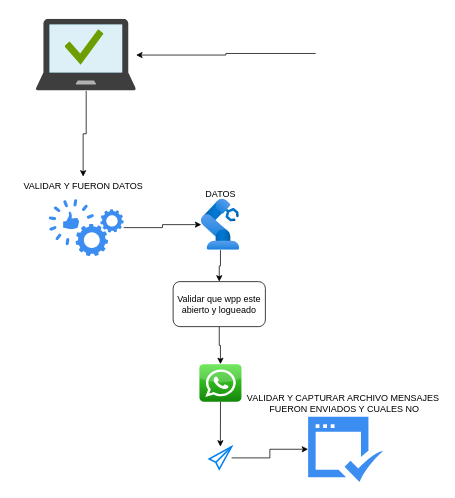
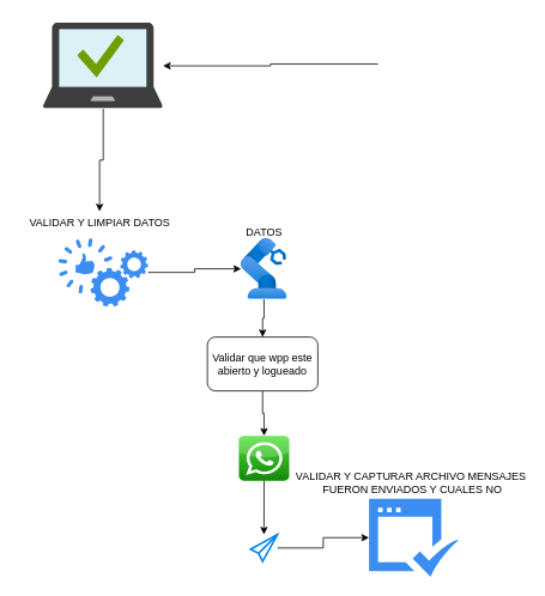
  <mxCell id="0" />
  <mxCell id="1" parent="0" />
  <mxCell id="2" value="" style="edgeStyle=orthogonalEdgeStyle;rounded=0;orthogonalLoop=1;jettySize=auto;html=1;" edge="1" parent="1" source="3" target="7"><mxGeometry relative="1" as="geometry" /></mxCell>
  <mxCell id="3" value="" style="image;aspect=fixed;html=1;points=[];align=center;fontSize=12;image=img/lib/azure2/other/Defender_Industrial_Robot.svg;" vertex="1" parent="1"><mxGeometry x="267.54" y="265" width="51.08" height="68" as="geometry" /></mxCell>
  <mxCell id="4" value="" style="edgeStyle=orthogonalEdgeStyle;rounded=0;orthogonalLoop=1;jettySize=auto;html=1;" edge="1" parent="1" source="5" target="14"><mxGeometry relative="1" as="geometry" /></mxCell>
  <mxCell id="5" value="" style="dashed=0;outlineConnect=0;html=1;align=center;labelPosition=center;verticalLabelPosition=bottom;verticalAlign=top;shape=mxgraph.webicons.whatsapp;fillColor=#4FE238;gradientColor=#138709" vertex="1" parent="1"><mxGeometry x="265.08" y="485" width="56" height="50" as="geometry" /></mxCell>
  <mxCell id="6" value="" style="edgeStyle=orthogonalEdgeStyle;rounded=0;orthogonalLoop=1;jettySize=auto;html=1;" edge="1" parent="1" source="7" target="5"><mxGeometry relative="1" as="geometry" /></mxCell>
  <mxCell id="7" value="Validar que wpp este abierto y logueado" style="whiteSpace=wrap;html=1;rounded=1;" vertex="1" parent="1"><mxGeometry x="230" y="375" width="123" height="60" as="geometry" /></mxCell>
  <mxCell id="8" value="" style="edgeStyle=orthogonalEdgeStyle;rounded=0;orthogonalLoop=1;jettySize=auto;html=1;" edge="1" parent="1" source="9" target="19"><mxGeometry relative="1" as="geometry" /></mxCell>
  <mxCell id="9" value="" style="shape=image;html=1;verticalAlign=top;verticalLabelPosition=bottom;labelBackgroundColor=#ffffff;imageAspect=0;aspect=fixed;image=https://cdn1.iconfinder.com/data/icons/Futurosoft%20Icons%200.5.2/128x128/mimetypes/xls.png" vertex="1" parent="1"><mxGeometry x="420" y="20.76" width="100" height="100" as="geometry" /></mxCell>
  <mxCell id="10" value="" style="edgeStyle=orthogonalEdgeStyle;rounded=0;orthogonalLoop=1;jettySize=auto;html=1;" edge="1" parent="1" source="11" target="3"><mxGeometry relative="1" as="geometry" /></mxCell>
  <mxCell id="11" value="" style="sketch=0;html=1;aspect=fixed;strokeColor=none;shadow=0;fillColor=#3B8DF1;verticalAlign=top;labelPosition=center;verticalLabelPosition=bottom;shape=mxgraph.gcp2.capabilities" vertex="1" parent="1"><mxGeometry x="64.13" y="265" width="100" height="76" as="geometry" /></mxCell>
  <mxCell id="12" value="DATOS&lt;div&gt;&lt;br&gt;&lt;/div&gt;" style="text;html=1;align=center;verticalAlign=middle;resizable=0;points=[];autosize=1;strokeColor=none;fillColor=none;" vertex="1" parent="1"><mxGeometry x="253.08" y="245" width="80" height="40" as="geometry" /></mxCell>
  <mxCell id="13" value="" style="edgeStyle=orthogonalEdgeStyle;rounded=0;orthogonalLoop=1;jettySize=auto;html=1;" edge="1" parent="1" source="14" target="15"><mxGeometry relative="1" as="geometry" /></mxCell>
  <mxCell id="14" value="" style="html=1;verticalLabelPosition=bottom;align=center;labelBackgroundColor=#ffffff;verticalAlign=top;strokeWidth=2;strokeColor=#0080F0;shadow=0;dashed=0;shape=mxgraph.ios7.icons.pointer;" vertex="1" parent="1"><mxGeometry x="278" y="595" width="30" height="30" as="geometry" /></mxCell>
  <mxCell id="15" value="" style="sketch=0;html=1;aspect=fixed;strokeColor=none;shadow=0;fillColor=#3B8DF1;verticalAlign=top;labelPosition=center;verticalLabelPosition=bottom;shape=mxgraph.gcp2.check_available" vertex="1" parent="1"><mxGeometry x="410" y="555" width="100" height="87" as="geometry" /></mxCell>
  <mxCell id="16" value="VALIDAR Y CAPTURAR ARCHIVO MENSAJES&amp;nbsp;&lt;div&gt;FUERON ENVIADOS Y CUALES NO&lt;div&gt;&lt;br&gt;&lt;/div&gt;&lt;/div&gt;" style="text;html=1;align=center;verticalAlign=middle;resizable=0;points=[];autosize=1;strokeColor=none;fillColor=none;" vertex="1" parent="1"><mxGeometry x="333.08" y="515" width="250" height="60" as="geometry" /></mxCell>
- <mxCell id="17" value="VALIDAR Y FUERON DATOS&lt;div&gt;&lt;br&gt;&lt;/div&gt;" style="text;html=1;align=center;verticalAlign=middle;resizable=0;points=[];autosize=1;strokeColor=none;fillColor=none;" vertex="1" parent="1"><mxGeometry x="20" y="235" width="180" height="40" as="geometry" /></mxCell>
+ <mxCell id="17" value="VALIDAR Y LIMPIAR DATOS&lt;div&gt;&lt;br&gt;&lt;/div&gt;" style="text;html=1;align=center;verticalAlign=middle;resizable=0;points=[];autosize=1;strokeColor=none;fillColor=none;" vertex="1" parent="1"><mxGeometry x="20" y="235" width="180" height="40" as="geometry" /></mxCell>
  <mxCell id="18" value="" style="edgeStyle=orthogonalEdgeStyle;rounded=0;orthogonalLoop=1;jettySize=auto;html=1;" edge="1" parent="1" source="19" target="17"><mxGeometry relative="1" as="geometry" /></mxCell>
  <mxCell id="19" value="" style="image;sketch=0;aspect=fixed;html=1;points=[];align=center;fontSize=12;image=img/lib/mscae/Managed_Desktop.svg;" vertex="1" parent="1"><mxGeometry x="47.63" y="25" width="133" height="95.76" as="geometry" /></mxCell>
